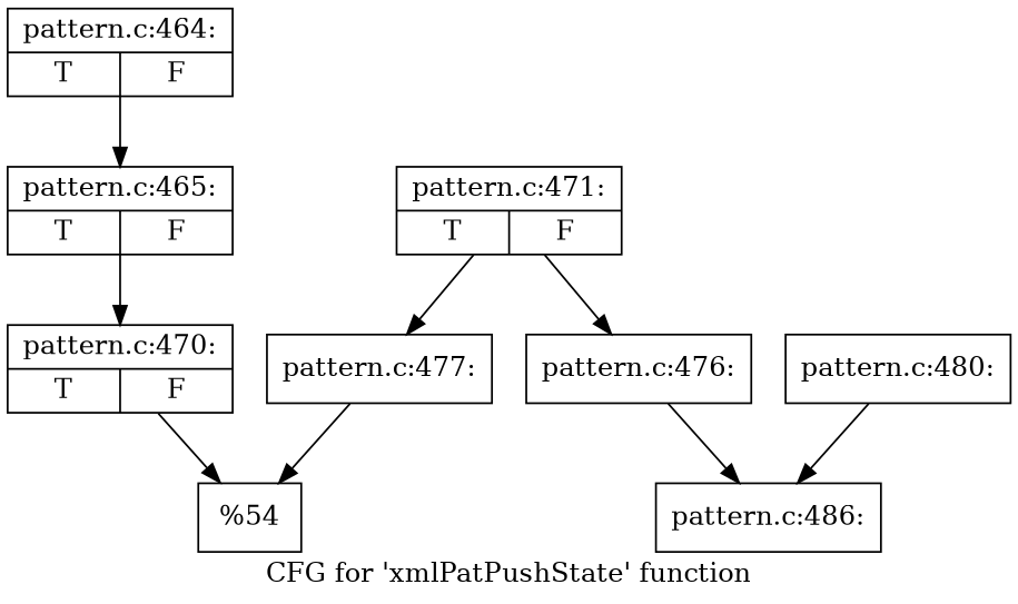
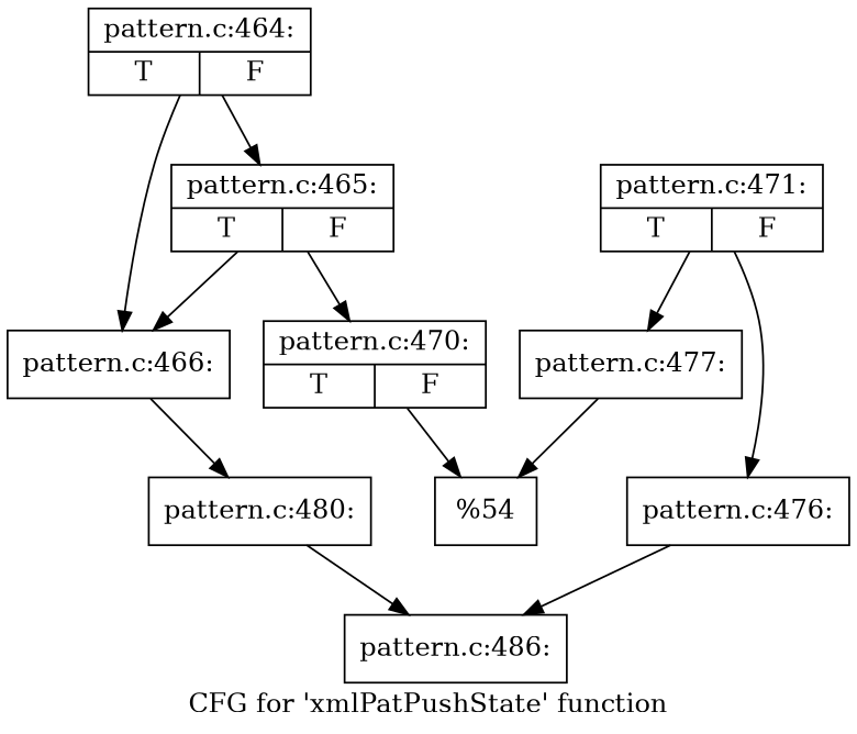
  digraph {
    label="CFG for 'xmlPatPushState' function"
    node [shape=record]
    n1 [label="{pattern.c:464:|{<s0>T|<s1>F}}"]
+   n2 [label="{pattern.c:466:}"]
    n3 [label="{pattern.c:465:|{<s0>T|<s1>F}}"]
    n4 [label="{pattern.c:480:}"]
    n5 [label="{pattern.c:470:|{<s0>T|<s1>F}}"]
    n6 [label="{pattern.c:486:}"]
    n7 [label="{%54}"]
    n8 [label="{pattern.c:471:|{<s0>T|<s1>F}}"]
    n9 [label="{pattern.c:476:}"]
    n10 [label="{pattern.c:477:}"]
+   n1 -> n2
    n1 -> n3
+   n2 -> n4
+   n3 -> n2
    n3 -> n5
    n4 -> n6
    n5 -> n7
    n8 -> n9
    n8 -> n10
    n9 -> n6
    n10 -> n7
  }
